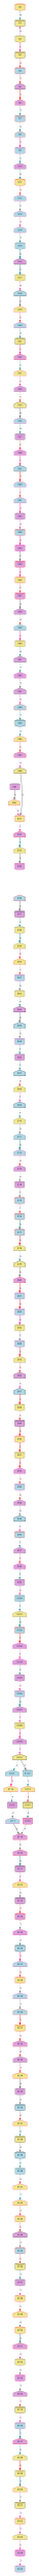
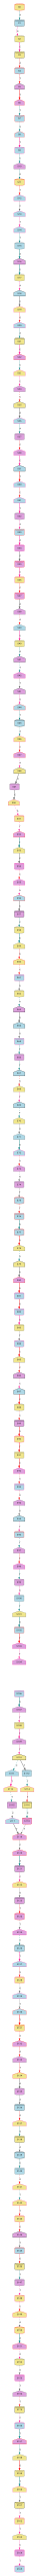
  strict digraph {
    fontname=Roboto
    node [color=deeppink fillcolor=khaki fontname=Roboto shape=house style=filled]
    edge [color=red fontname=Roboto style=solid]
    S0 [color=red shape=cylinder]
-   S1 [color=black shape=cylinder]
+   S1 [color=black fillcolor=lightblue shape=cylinder]
    S2 [color=gray40 shape=cylinder]
    S3 [color=black shape=cylinder]
    S4 [color=red fillcolor=lightblue shape=cylinder]
    S5 [color=black fillcolor=plum]
    S6 [color=red fillcolor=plum]
    S7 [color=red fillcolor=lightblue shape=cylinder]
    S8 [color=red fillcolor=lightblue]
    S9 [fillcolor=lightblue shape=cylinder]
    S10 [color=gray40 fillcolor=plum]
    S11 [color=red shape=cylinder]
    S12 [fillcolor=lightblue]
    S13 [fillcolor=lightblue]
    S14 [fillcolor=lightblue]
    S15 [color=gray40 fillcolor=lightblue shape=cylinder]
    S16 [color=black fillcolor=plum]
    S17 [color=gray40 shape=cylinder]
    S18 [color=black fillcolor=lightblue]
    S19
    S20 [fillcolor=lightblue]
    S21 [color=black shape=cylinder]
    S22 [color=red fillcolor=plum]
    S23
    S24 [color=gray40 fillcolor=plum]
    S25 [color=black]
    S26 [fillcolor=lightblue]
    S27 [color=gray40 fillcolor=plum shape=cylinder]
    S28 [fillcolor=plum]
    S29 [color=black fillcolor=lightblue]
    S30 [fillcolor=lightblue]
    S31 [fillcolor=lightblue]
    S32 [color=gray40 fillcolor=plum shape=cylinder]
    S33 [color=red fillcolor=lightblue shape=cylinder]
    S34 [fillcolor=plum shape=cylinder]
    S35 [color=red fillcolor=plum shape=cylinder]
    S36 [shape=cylinder]
    S37 [color=red fillcolor=plum shape=cylinder]
    S38 [color=gray40 fillcolor=plum]
    S39 [color=gray40 fillcolor=lightblue]
    S40 [color=gray40 shape=cylinder]
    S41 [color=black fillcolor=plum]
    S42 [fillcolor=plum]
    S43 [color=black fillcolor=plum]
    S44 [color=red fillcolor=lightblue]
    S45 [color=black fillcolor=lightblue shape=cylinder]
    S46
    S47 [color=red fillcolor=plum]
    S48 [color=black]
    S49 [color=gray40 fillcolor=plum shape=cylinder]
    S50
    S51 [shape=cylinder]
    S52 [color=red fillcolor=plum]
    S53 [color=gray40]
    S54 [fillcolor=plum shape=cylinder]
+   S55 [fillcolor=plum]
    S56 [color=red fillcolor=lightblue]
    S57 [color=black fillcolor=plum shape=cylinder]
    S58 [color=gray40 shape=cylinder]
    S59 [color=gray40]
    S60 [color=red]
    S61 [fillcolor=lightblue shape=cylinder]
    S62 [color=gray40 shape=cylinder]
    S63 [color=black fillcolor=plum]
    S64 [color=black fillcolor=lightblue]
    S65 [fillcolor=lightblue shape=cylinder]
    S66 [color=gray40 fillcolor=plum shape=cylinder]
    S67 [color=black fillcolor=lightblue]
    S68 [color=gray40]
    S69 [color=black fillcolor=lightblue]
    S70 [color=gray40]
    S71 [color=gray40 fillcolor=lightblue]
    S72 [fillcolor=lightblue]
    S73 [color=gray40 fillcolor=plum]
    S74 [color=gray40 fillcolor=plum shape=cylinder]
    S75 [color=red fillcolor=lightblue shape=cylinder]
    S76 [color=red fillcolor=lightblue shape=cylinder]
    S77 [color=red fillcolor=lightblue shape=cylinder]
    S78 [color=gray40]
    S79 [color=black]
    S80 [color=red fillcolor=plum]
    S81 [fillcolor=lightblue shape=cylinder]
    S82 [fillcolor=lightblue shape=cylinder]
    S83 [color=gray40 shape=cylinder]
    S84 [fillcolor=lightblue shape=cylinder]
    S85 [color=gray40]
    S86 [color=black fillcolor=plum]
    S87 [color=black fillcolor=lightblue]
    S88 [color=gray40 shape=cylinder]
    S89 [color=black fillcolor=plum shape=cylinder]
    S90 [shape=cylinder]
    S91 [color=gray40 shape=cylinder]
    S92 [fillcolor=plum]
    S93 [fillcolor=lightblue shape=cylinder]
    S94 [color=gray40 fillcolor=plum]
    S95 [color=black fillcolor=lightblue]
    S96 [color=red fillcolor=lightblue shape=cylinder]
    S97 [color=gray40 fillcolor=plum]
    S98 [fillcolor=plum]
    S99 [color=gray40 fillcolor=plum shape=cylinder]
    S100 [color=gray40 fillcolor=lightblue shape=cylinder]
    S101 [color=gray40]
    S102 [color=red fillcolor=lightblue shape=cylinder]
    S103 [fillcolor=plum]
    S104 [fillcolor=plum]
-   S105 [color=gray40 fillcolor=plum shape=cylinder]
    S106 [fillcolor=lightblue shape=cylinder]
    S107 [color=gray40 fillcolor=plum]
    S108 [color=gray40 shape=cylinder]
    S109 [color=gray40 fillcolor=plum]
    S110 [color=black]
    S111 [color=gray40 fillcolor=lightblue]
    S112 [color=gray40 fillcolor=lightblue shape=cylinder]
    S113
    S114
    S115 [color=gray40 fillcolor=plum shape=cylinder]
    S116 [color=black shape=cylinder]
    S117 [fillcolor=lightblue]
    S118 [color=red fillcolor=plum shape=cylinder]
    S119 [color=red fillcolor=plum]
    S120 [color=red fillcolor=plum]
    S121 [color=black fillcolor=plum shape=cylinder]
    S122 [color=red]
    S123 [color=black fillcolor=plum shape=cylinder]
    S124 [color=red fillcolor=plum shape=cylinder]
    S125 [fillcolor=plum]
    S126 [color=black fillcolor=lightblue shape=cylinder]
    S127 [fillcolor=lightblue]
    S128 [shape=cylinder]
    S129 [fillcolor=lightblue]
    S130 [color=red fillcolor=lightblue]
    S131 [color=red shape=cylinder]
    S132 [color=red fillcolor=plum]
    S133 [color=gray40 fillcolor=plum]
    S134 [color=red]
    S135 [color=gray40 fillcolor=plum shape=cylinder]
    S136 [color=black fillcolor=lightblue shape=cylinder]
    S137
    S138 [color=black shape=cylinder]
    S139 [color=black fillcolor=lightblue shape=cylinder]
    S140 [color=gray40 fillcolor=lightblue shape=cylinder]
    S141
    S142
    S143 [shape=cylinder]
    S144 [color=black fillcolor=plum]
    S145 [color=red fillcolor=lightblue shape=cylinder]
    S146 [color=black shape=cylinder]
    S147 [color=gray40 fillcolor=plum shape=cylinder]
    S148 [shape=cylinder]
    S149 [color=red]
    S150 [color=red shape=cylinder]
    S151 [color=red fillcolor=plum]
    S152 [color=gray40 shape=cylinder]
    S153 [fillcolor=plum shape=cylinder]
    S154 [color=gray40 fillcolor=plum]
    n156 [color=black label=S175 shape=cylinder]
    S156 [fillcolor=lightblue shape=cylinder]
    S157 [color=red fillcolor=plum]
    S158 [color=gray40]
    S159 [color=gray40 shape=cylinder]
    S160
    S161 [color=black shape=cylinder]
    S162 [shape=cylinder]
    S163 [color=gray40]
    S164 [fillcolor=plum shape=cylinder]
    S165 [fillcolor=lightblue shape=cylinder]
    S0 -> S1 [color=teal label=A]
-   S2 -> S1 [color=deeppink label=G]
+   S1 -> S2 [color=deeppink label=G]
    S2 -> S3 [color=deeppink label=C style=bold]
    S3 -> S4 [label=A]
    S4 -> S5 [label=T]
    S5 -> S6 [label=T style=bold]
    S6 -> S7 [color=teal label=T]
    S7 -> S8 [color=teal label=G style=dashed]
    S8 -> S9 [color=deeppink label=T style=bold]
    S9 -> S10 [color=teal label=C]
    S10 -> S11 [color=teal label=G]
    S11 -> S12 [label=T]
    S12 -> S13 [color=gray40 label=C]
    S13 -> S14 [color=deeppink label=T]
    S14 -> S15 [color=teal label=T]
    S15 -> S16 [color=teal label=A style=bold]
    S16 -> S17 [color=teal label=C style=bold]
    S17 -> S18 [color=deeppink label=A]
    S18 -> S19 [color=gray40 label=C style=bold]
    S19 -> S20 [label=G]
    S20 -> S21 [color=teal label=A]
    S21 -> S22 [color=deeppink label=C style=bold]
    S22 -> S23 [color=teal label=C]
    S23 -> S24 [color=deeppink label=C]
    S24 -> S25 [label=C style=dashed]
    S25 -> S26 [color=gray40 label=A style=bold]
    S26 -> S27 [color=teal label=A]
    S27 -> S28 [label=C]
    S28 -> S29 [color=deeppink label=C style=bold]
    S29 -> S30 [label=T style=bold]
    S30 -> S31 [label=C]
    S31 -> S32 [color=deeppink label=T style=bold]
    S32 -> S33 [color=deeppink label=A]
    S33 -> S34 [color=deeppink label=A style=bold]
    S34 -> S35 [color=gray40 label=C style=bold]
    S35 -> S36 [color=deeppink label=C style=bold]
    S36 -> S37 [label=C]
    S37 -> S38 [color=gray40 label=A style=bold]
    S38 -> S39 [label=A style=dashed]
    S39 -> S40 [color=deeppink label=C style=bold]
    S40 -> S41 [color=teal label=A]
    S41 -> S42 [color=teal label=T style=dashed]
    S42 -> S43 [color=gray40 label=T]
    S43 -> S44 [color=deeppink label=G]
    S44 -> S45 [color=teal label=T]
    S45 -> S46 [color=teal label=A style=dashed]
    S46 -> S47 [label=C]
    S47 -> S48 [color=deeppink label=A style=dashed]
-   S48 -> S51 [color=gray40 label=C style=bold]
+   S48 -> S49 [color=gray40 label=C style=bold]
    S49 -> S50 [color=gray40 label=C style=bold]
    S50 -> S51 [color=deeppink label=A style=dashed]
    S51 -> S52 [color=deeppink label=T style=dashed]
    S52 -> S53 [color=teal label=T style=bold]
    S53 -> S54 [color=gray40 label=C style=bold]
+   S54 -> S55 [label=C style=dashed]
+   S55 -> S56 [color=deeppink label=A style=dashed]
    S56 -> S57 [color=gray40 label=C style=bold]
    S57 -> S58 [color=teal label=C]
    S58 -> S59 [color=teal label=A style=bold]
    S59 -> S60 [label=A]
    S60 -> S61 [label=C style=dashed]
    S61 -> S62 [color=gray40 label=A]
    S62 -> S63 [color=teal label=A style=dashed]
    S63 -> S64 [color=gray40 label=G style=bold]
    S64 -> S65 [color=gray40 label=G]
    S65 -> S66 [color=teal label=T]
    S66 -> S67 [color=teal label=T]
    S67 -> S68 [label=A style=dashed]
    S68 -> S69 [color=deeppink label=T]
    S69 -> S70 [color=teal label=T style=dashed]
    S70 -> S71 [color=gray40 label=G]
    S71 -> S72 [color=teal label=G style=bold]
    S72 -> S73 [label=A style=dashed]
    S73 -> S74 [color=gray40 label=G style=dashed]
    S74 -> S75 [color=gray40 label=T]
    S75 -> S76 [label=T style=dashed]
    S76 -> S77 [color=teal label=G style=bold]
    S77 -> S78 [label=A style=bold]
    S78 -> S79 [color=teal label=A style=dashed]
    S79 -> S80 [color=gray40 label=A style=bold]
    S80 -> S81 [label=A style=bold]
    S81 -> S82 [label=G style=bold]
    S82 -> S83 [color=deeppink label=A style=bold]
    S83 -> S84 [color=gray40 label=T]
    S84 -> S85 [label=C style=bold]
    S85 -> S86 [label=C]
    S86 -> S87 [color=deeppink label=C style=dashed]
    S87 -> S88 [label=C style=bold]
    S88 -> S89 [label=C style=dashed]
    S89 -> S90 [label=G style=bold]
    S90 -> S91 [label=T style=bold]
    S91 -> S92 [label=C style=bold]
    S92 -> S93 [label=G style=dashed]
    S93 -> S94 [label=G style=dashed]
    S94 -> S95 [color=gray40 label=G]
    S95 -> S96 [color=deeppink label=T style=dashed]
    S96 -> S97 [color=teal label=T style=dashed]
    S97 -> S98 [label=T]
    S98 -> S99 [color=teal label=T]
    S99 -> S100 [color=deeppink label=A]
    S100 -> S101 [color=teal label=T]
    S101 -> S102 [color=teal label=G style=bold]
    S102 -> S103 [label=T style=bold]
    S103 -> S104 [color=deeppink label=T]
-   S104 -> S105 [color=teal label=C]
-   S105 -> S106 [color=deeppink label=G style=dashed]
    S106 -> S107 [color=teal label=G style=bold]
    S107 -> S108 [color=deeppink label=T]
    S108 -> S109 [color=deeppink label=T style=bold]
    S109 -> S110 [color=deeppink label=T]
    S110 -> S111 [color=teal label=C style=dashed]
    S110 -> S112 [color=gray40 label=T style=bold]
    S111 -> S113 [color=deeppink label=T style=bold]
    S112 -> S114 [color=teal label=T style=dashed]
    S113 -> S115 [color=teal label=T style=dashed]
    S114 -> S116 [label=T]
    S115 -> S117 [color=gray40 label=C style=dashed]
    S116 -> S118 [color=teal label=C]
    S117 -> S119 [color=gray40 label=T style=bold]
    S118 -> S119 [color=gray40 label=T]
    S119 -> S120 [color=gray40 label=C]
    S120 -> S121 [color=teal label=A style=bold]
    S121 -> S122 [color=deeppink label=C]
    S122 -> S123 [color=gray40 label=G]
    S123 -> S124 [label=T]
    S124 -> S125 [color=gray40 label=T style=dashed]
    S125 -> S126 [color=teal label=C style=dashed]
    S126 -> S127 [color=deeppink label=T style=bold]
    S127 -> S128 [label=G]
    S128 -> S129 [color=gray40 label=G style=dashed]
    S129 -> S130 [color=gray40 label=T]
    S130 -> S131 [label=T style=bold]
    S131 -> S132 [label=G style=dashed]
    S132 -> S133 [label=A]
    S133 -> S134 [label=T]
    S134 -> S135 [color=gray40 label=A style=bold]
    S135 -> S136 [color=gray40 label=A]
    S136 -> S137 [label=G]
    S137 -> S138 [color=teal label=G]
    S138 -> S139 [color=gray40 label=A]
    S139 -> S140 [color=teal label=G]
    S140 -> S141 [label=G style=dashed]
    S141 -> S142 [color=teal label=T style=dashed]
    S142 -> S143 [label=T]
    S143 -> S144 [label=G]
    S144 -> S145 [color=gray40 label=T]
    S145 -> S146 [label=G]
    S146 -> S147 [color=teal label=T]
    S147 -> S148 [color=deeppink label=T style=dashed]
    S148 -> S149 [label=C style=dashed]
    S149 -> S150 [color=gray40 label=A style=dashed]
    S150 -> S151 [color=teal label=A style=bold]
    S151 -> S152 [color=deeppink label=G style=dashed]
    S152 -> S153 [color=gray40 label=G style=dashed]
    S153 -> S154 [color=gray40 label=T style=dashed]
    S154 -> n156 [label=T style=dashed]
    n156 -> S156 [color=deeppink label=C style=dashed]
    S156 -> S157 [color=teal label=T style=bold]
    S157 -> S158 [color=teal label=G]
    S158 -> S159 [label=G style=bold]
    S159 -> S160 [color=teal label=T style=bold]
    S160 -> S161 [color=gray40 label=T]
    S161 -> S162 [color=deeppink label=T style=dashed]
    S162 -> S163 [color=deeppink label=T]
    S163 -> S164 [color=deeppink label=C]
    S164 -> S165 [color=deeppink label=T style=dashed]
  }
